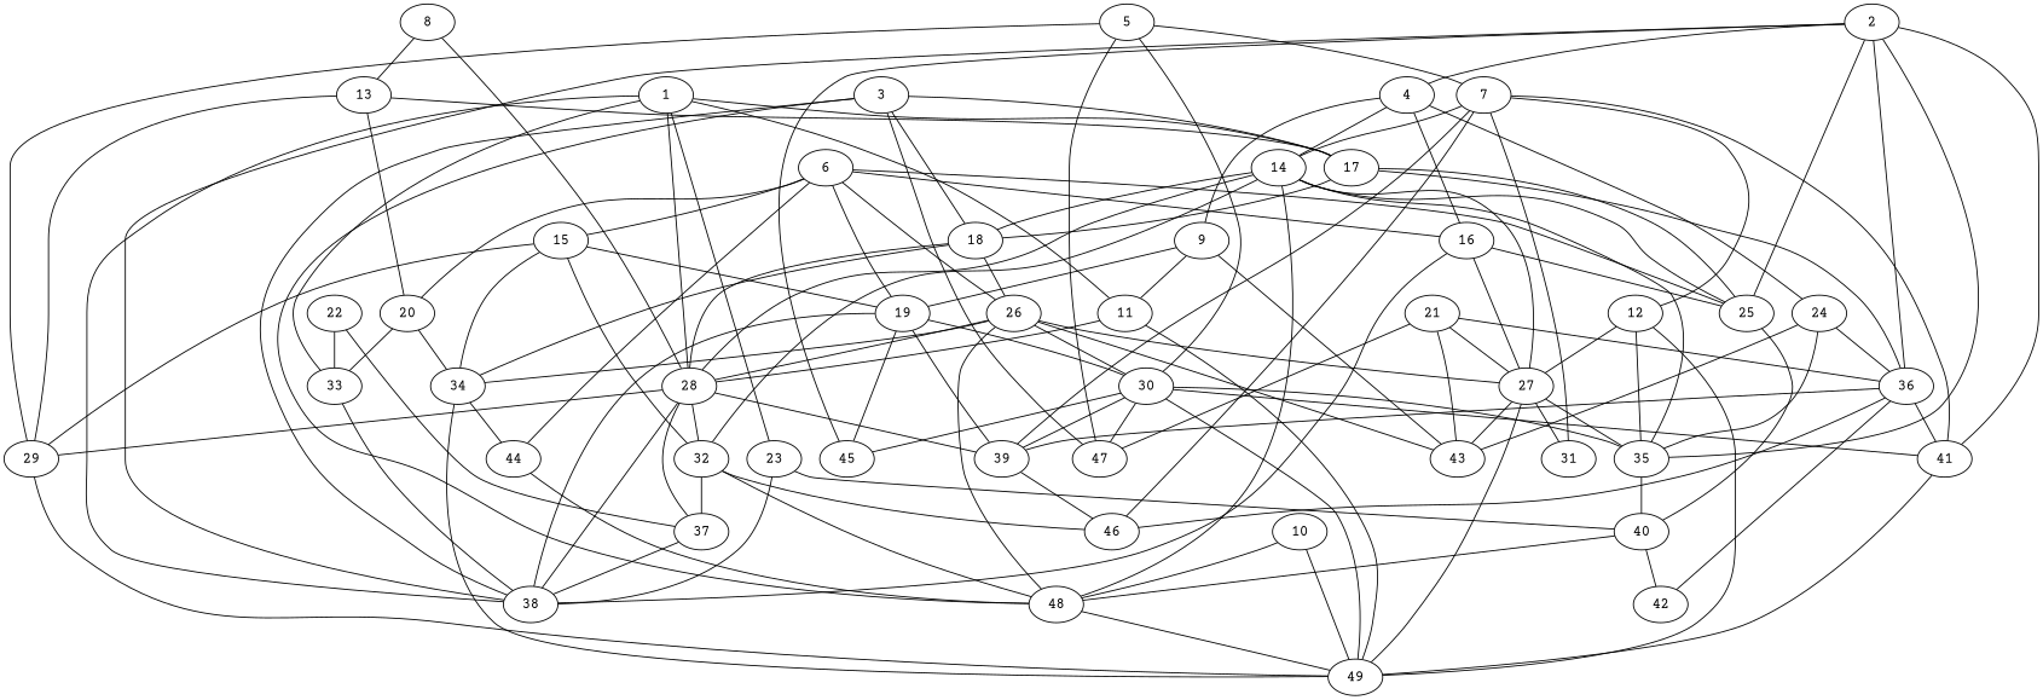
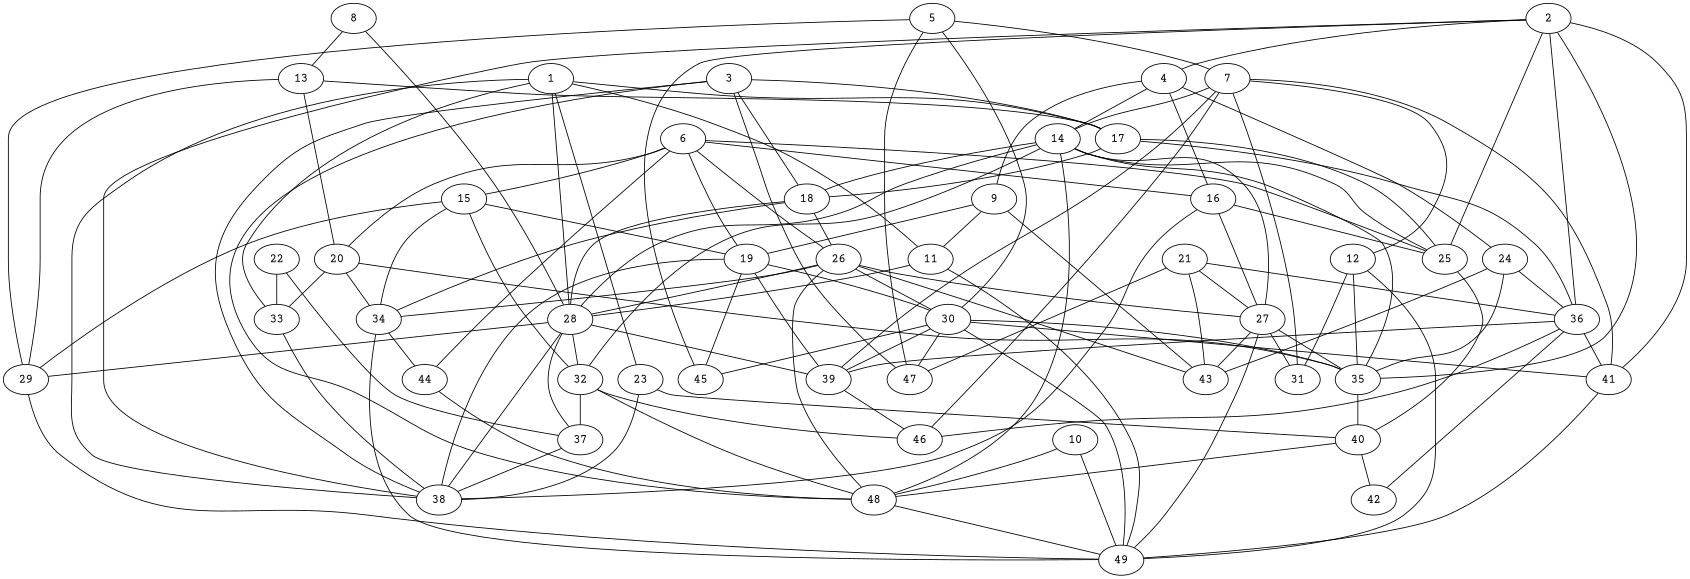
  strict graph {
    fontname="Courier Prime"
    node [fontname="Courier Prime"]
    edge [fontname="Courier Prime" weight=1]
    1
    11
    17
    23
    28
    33
    38
    49
    25
    36
    18
    40
    29
    39
    32
    37
    2
    4
    35
    41
    45
    9
    14
    16
    24
    46
    42
    3
    47
    48
    26
    34
    19
    43
    27
    5
    7
    30
    12
    31
    6
    20
    44
    15
    8
    13
    10
    21
    22
    1 -- 11
    1 -- 17
    1 -- 23
    1 -- 28
    1 -- 33
    1 -- 38
    11 -- 28
    11 -- 49
    17 -- 25
    17 -- 36
    17 -- 18
    23 -- 38
    23 -- 40
    28 -- 38
    28 -- 29
    28 -- 39
    28 -- 32
    28 -- 37
    33 -- 38
    25 -- 40
    36 -- 39
    36 -- 41
    36 -- 46
    36 -- 42
    18 -- 28
    18 -- 26
    18 -- 34
    40 -- 42
    40 -- 48
    29 -- 49
    39 -- 46
    32 -- 37
    32 -- 46
    32 -- 48
    37 -- 38
    2 -- 38
    2 -- 25
    2 -- 36
    2 -- 4
    2 -- 35
    2 -- 41
    2 -- 45
    4 -- 9
    4 -- 14
    4 -- 16
    4 -- 24
    35 -- 40
    41 -- 49
    9 -- 11
    9 -- 19
    9 -- 43
    14 -- 28
    14 -- 25
    14 -- 18
    14 -- 32
    14 -- 35
    14 -- 48
    14 -- 27
    16 -- 38
    16 -- 25
    16 -- 27
    24 -- 36
    24 -- 35
    24 -- 43
    3 -- 17
    3 -- 38
    3 -- 18
    3 -- 47
    3 -- 48
    48 -- 49
    26 -- 28
    26 -- 48
    26 -- 34
    26 -- 43
    26 -- 27
    26 -- 30
    34 -- 49
    34 -- 44
    19 -- 38
    19 -- 39
    19 -- 45
    19 -- 30
    27 -- 49
    27 -- 35
    27 -- 43
    27 -- 31
    5 -- 29
    5 -- 47
    5 -- 7
    5 -- 30
    7 -- 39
    7 -- 41
    7 -- 14
    7 -- 46
    7 -- 12
    7 -- 31
    30 -- 49
    30 -- 39
    30 -- 35
    30 -- 41
    30 -- 45
    30 -- 47
    12 -- 49
    12 -- 35
-   12 -- 27
+   12 -- 31
    6 -- 25
    6 -- 16
    6 -- 26
    6 -- 19
    6 -- 20
    6 -- 44
    6 -- 15
    20 -- 33
+   20 -- 35
    20 -- 34
    44 -- 48
    15 -- 29
    15 -- 32
    15 -- 34
    15 -- 19
    8 -- 28
    8 -- 13
    13 -- 17
    13 -- 29
    13 -- 20
    10 -- 49
    10 -- 48
    21 -- 36
    21 -- 47
    21 -- 43
    21 -- 27
    22 -- 33
    22 -- 37
  }
